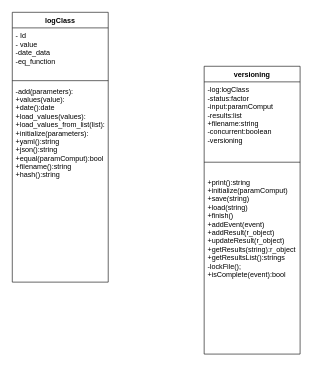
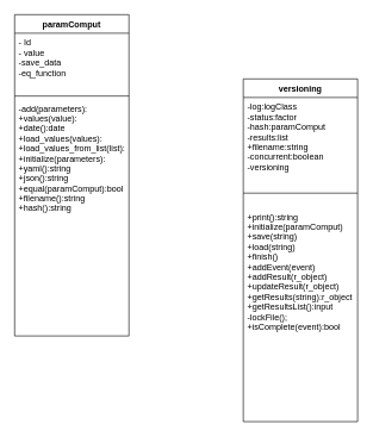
  <mxCell id="0" />
  <mxCell id="1" parent="0" />
- <mxCell id="2" value="logClass" style="swimlane;fontStyle=1;align=center;verticalAlign=top;childLayout=stackLayout;horizontal=1;startSize=26;horizontalStack=0;resizeParent=1;resizeParentMax=0;resizeLast=0;collapsible=1;marginBottom=0;" parent="1" vertex="1"><mxGeometry x="20" y="20" width="160" height="450" as="geometry"><mxRectangle x="60" y="30" width="110" height="26" as="alternateBounds" /></mxGeometry></mxCell>
- <mxCell id="3" value="- Id&#10;- value&#10;-date_data&#10;-eq_function" style="text;strokeColor=none;fillColor=none;align=left;verticalAlign=top;spacingLeft=4;spacingRight=4;overflow=hidden;rotatable=0;points=[[0,0.5],[1,0.5]];portConstraint=eastwest;" parent="2" vertex="1"><mxGeometry y="26" width="160" height="84" as="geometry" /></mxCell>
+ <mxCell id="2" value="paramComput" style="swimlane;fontStyle=1;align=center;verticalAlign=top;childLayout=stackLayout;horizontal=1;startSize=26;horizontalStack=0;resizeParent=1;resizeParentMax=0;resizeLast=0;collapsible=1;marginBottom=0;" parent="1" vertex="1"><mxGeometry x="20" y="20" width="160" height="450" as="geometry"><mxRectangle x="60" y="30" width="110" height="26" as="alternateBounds" /></mxGeometry></mxCell>
+ <mxCell id="3" value="- Id&#10;- value&#10;-save_data&#10;-eq_function" style="text;strokeColor=none;fillColor=none;align=left;verticalAlign=top;spacingLeft=4;spacingRight=4;overflow=hidden;rotatable=0;points=[[0,0.5],[1,0.5]];portConstraint=eastwest;" parent="2" vertex="1"><mxGeometry y="26" width="160" height="84" as="geometry" /></mxCell>
  <mxCell id="4" value="" style="line;strokeWidth=1;fillColor=none;align=left;verticalAlign=middle;spacingTop=-1;spacingLeft=3;spacingRight=3;rotatable=0;labelPosition=right;points=[];portConstraint=eastwest;" parent="2" vertex="1"><mxGeometry y="110" width="160" height="8" as="geometry" /></mxCell>
  <mxCell id="5" value="-add(parameters):&#10;+values(value):&#10;+date():date&#10;+load_values(values):&#10;+load_values_from_list(list):&#10;+initialize(parameters):&#10;+yaml():string&#10;+json():string&#10;+equal(paramComput):bool&#10;+filename():string&#10;+hash():string&#10;&#10;" style="text;strokeColor=none;fillColor=none;align=left;verticalAlign=top;spacingLeft=4;spacingRight=4;overflow=hidden;rotatable=0;points=[[0,0.5],[1,0.5]];portConstraint=eastwest;" parent="2" vertex="1"><mxGeometry y="118" width="160" height="332" as="geometry" /></mxCell>
  <mxCell id="6" value="versioning" style="swimlane;fontStyle=1;align=center;verticalAlign=top;childLayout=stackLayout;horizontal=1;startSize=26;horizontalStack=0;resizeParent=1;resizeParentMax=0;resizeLast=0;collapsible=1;marginBottom=0;" parent="1" vertex="1"><mxGeometry x="340" y="110" width="160" height="480" as="geometry" /></mxCell>
- <mxCell id="7" value="-log:logClass&#10;-status:factor&#10;-input:paramComput&#10;-results:list&#10;+filename:string&#10;-concurrent:boolean&#10;-versioning&#10;&#10;" style="text;strokeColor=none;fillColor=none;align=left;verticalAlign=top;spacingLeft=4;spacingRight=4;overflow=hidden;rotatable=0;points=[[0,0.5],[1,0.5]];portConstraint=eastwest;" parent="6" vertex="1"><mxGeometry y="26" width="160" height="114" as="geometry" /></mxCell>
+ <mxCell id="7" value="-log:logClass&#10;-status:factor&#10;-hash:paramComput&#10;-results:list&#10;+filename:string&#10;-concurrent:boolean&#10;-versioning&#10;&#10;" style="text;strokeColor=none;fillColor=none;align=left;verticalAlign=top;spacingLeft=4;spacingRight=4;overflow=hidden;rotatable=0;points=[[0,0.5],[1,0.5]];portConstraint=eastwest;" parent="6" vertex="1"><mxGeometry y="26" width="160" height="114" as="geometry" /></mxCell>
  <mxCell id="8" value="" style="line;strokeWidth=1;fillColor=none;align=left;verticalAlign=middle;spacingTop=-1;spacingLeft=3;spacingRight=3;rotatable=0;labelPosition=right;points=[];portConstraint=eastwest;" parent="6" vertex="1"><mxGeometry y="140" width="160" height="40" as="geometry" /></mxCell>
- <mxCell id="9" value="+print():string&#10;+initialize(paramComput)&#10;+save(string)&#10;+load(string)&#10;+finish()&#10;+addEvent(event)&#10;+addResult(r_object)&#10;+updateResult(r_object)&#10;+getResults(string):r_object&#10;+getResultsList():strings&#10;-lockFile();&#10;+isComplete(event):bool&#10;&#10;&#10;" style="text;strokeColor=none;fillColor=none;align=left;verticalAlign=top;spacingLeft=4;spacingRight=4;overflow=hidden;rotatable=0;points=[[0,0.5],[1,0.5]];portConstraint=eastwest;" parent="6" vertex="1"><mxGeometry y="180" width="160" height="300" as="geometry" /></mxCell>
+ <mxCell id="9" value="+print():string&#10;+initialize(paramComput)&#10;+save(string)&#10;+load(string)&#10;+finish()&#10;+addEvent(event)&#10;+addResult(r_object)&#10;+updateResult(r_object)&#10;+getResults(string):r_object&#10;+getResultsList():input&#10;-lockFile();&#10;+isComplete(event):bool&#10;&#10;&#10;" style="text;strokeColor=none;fillColor=none;align=left;verticalAlign=top;spacingLeft=4;spacingRight=4;overflow=hidden;rotatable=0;points=[[0,0.5],[1,0.5]];portConstraint=eastwest;" parent="6" vertex="1"><mxGeometry y="180" width="160" height="300" as="geometry" /></mxCell>
